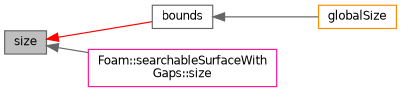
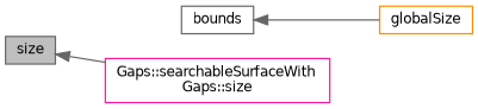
  digraph {
    rankdir=LR
    node [color=gray40 fontname=Helvetica fontsize=10 shape=record]
    edge [color=gray40 dir=back fontname=Helvetica fontsize=10 labelfontname=Helvetica labelfontsize=10 style=solid]
    n1 [fillcolor=grey75 fontcolor=black height=0.2 label=size style=filled width=0.4]
    n2 [height=0.2 label=bounds width=0.4]
-   n3 [color=deeppink height=0.2 label="Foam::searchableSurfaceWith\lGaps::size" width=0.4]
+   n3 [color=deeppink height=0.2 label="Gaps::searchableSurfaceWith\lGaps::size" width=0.4]
    n4 [color=darkorange height=0.2 label=globalSize width=0.4]
-   n1 -> n2 [color=red]
    n1 -> n3
    n2 -> n4
  }
